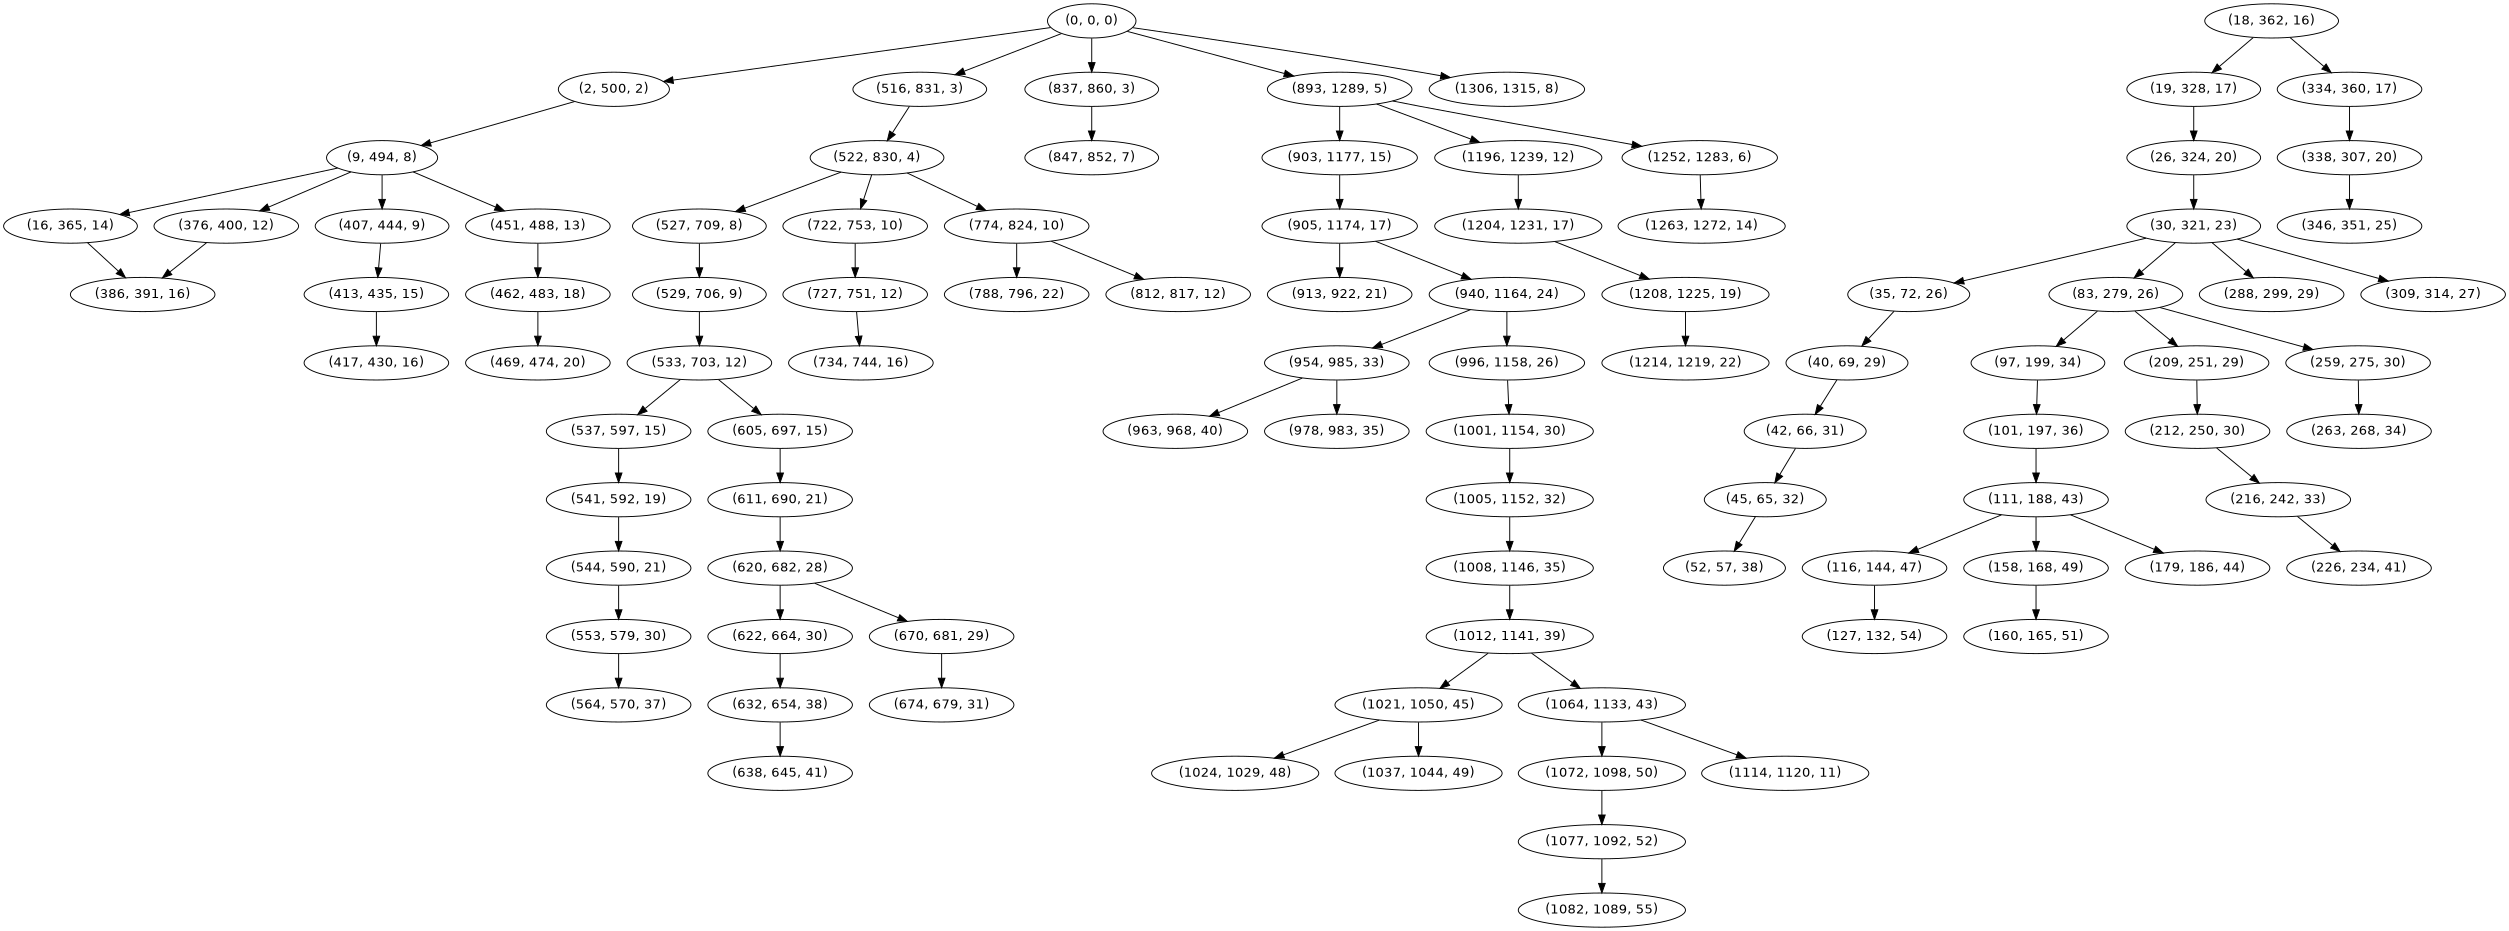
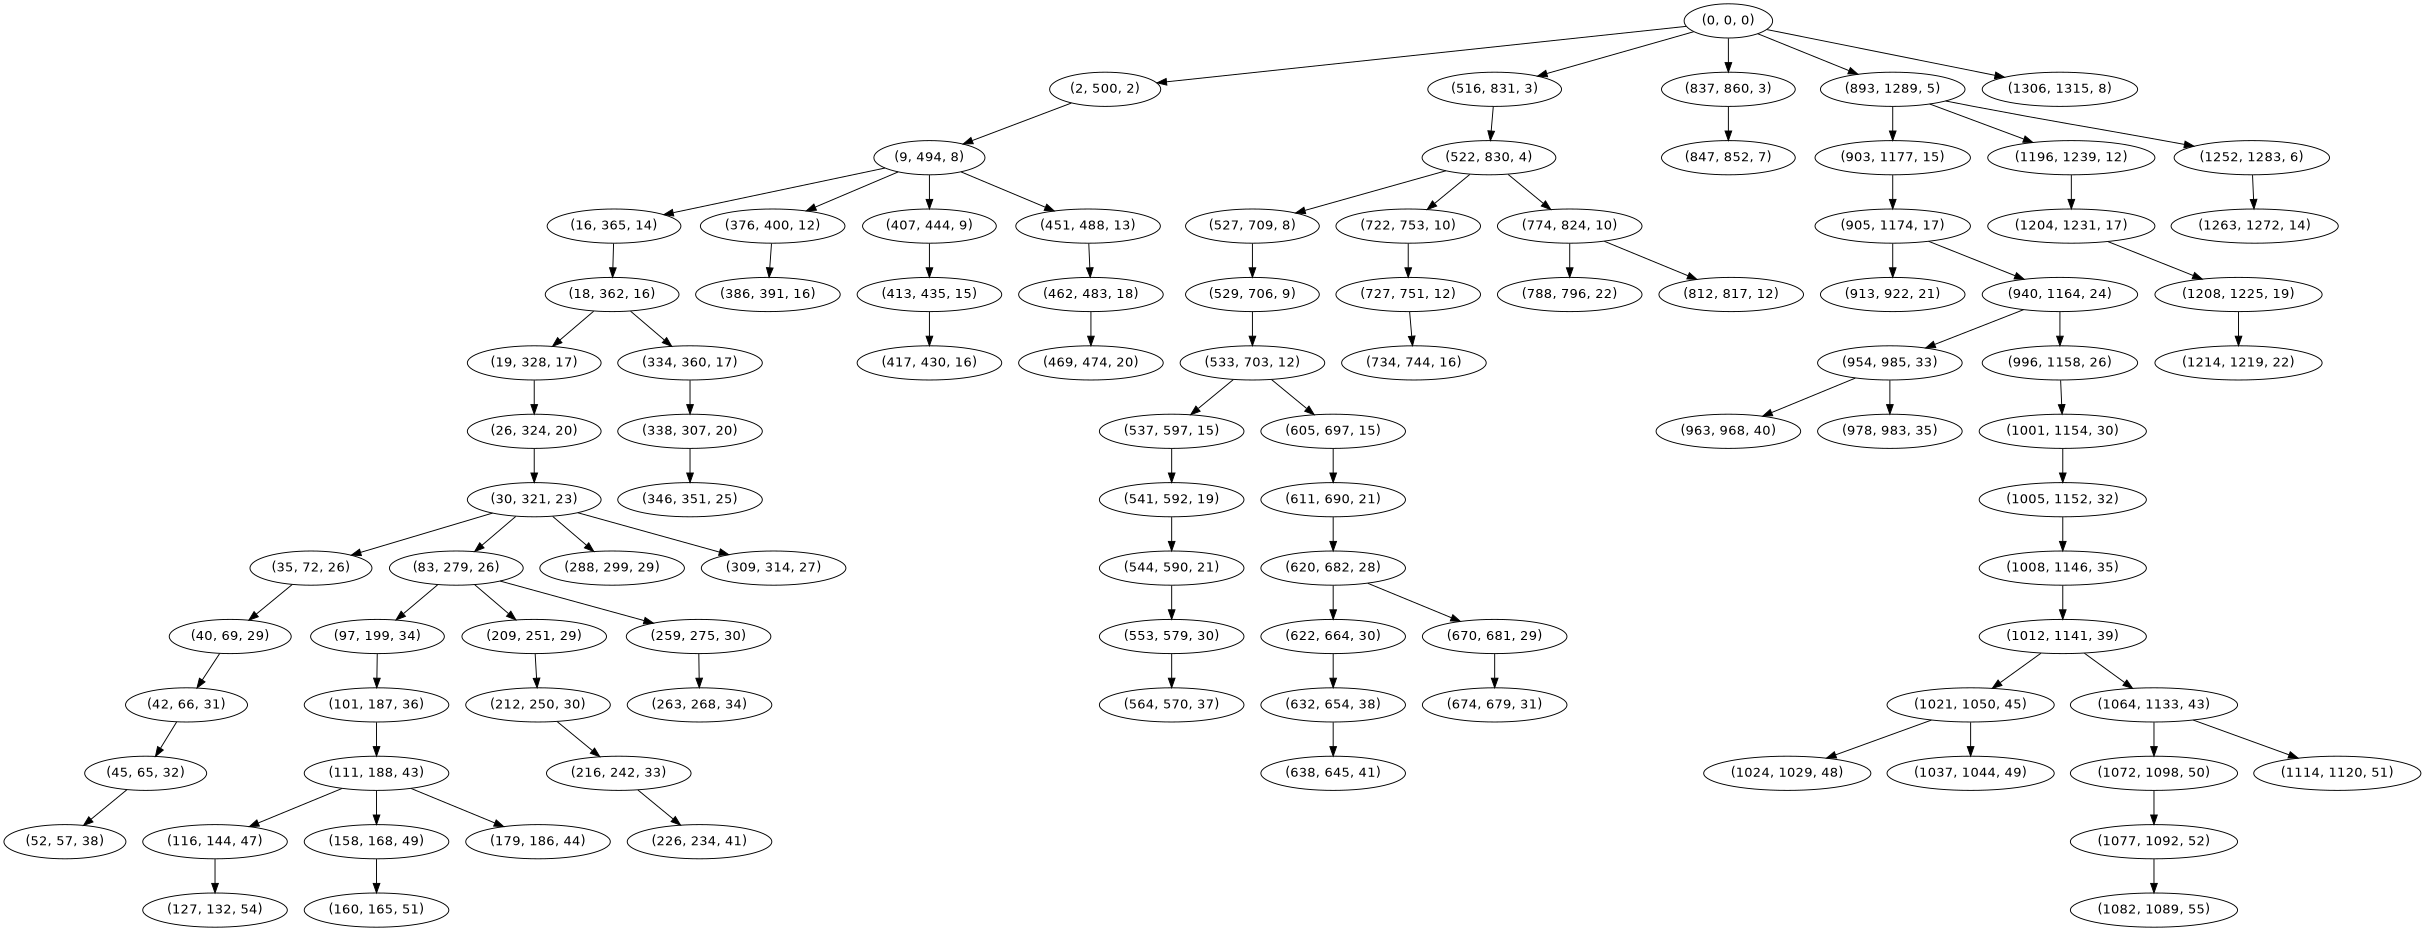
  digraph {
    fontname="DejaVu Sans"
    node [fontname="DejaVu Sans"]
    edge [fontname="DejaVu Sans"]
    "(0, 0, 0)"
    "(2, 500, 2)"
    "(516, 831, 3)"
    "(837, 860, 3)"
    "(893, 1289, 5)"
    "(1306, 1315, 8)"
    "(9, 494, 8)"
    "(522, 830, 4)"
    "(847, 852, 7)"
    "(903, 1177, 15)"
    "(1196, 1239, 12)"
    "(1252, 1283, 6)"
    "(16, 365, 14)"
    "(376, 400, 12)"
    "(407, 444, 9)"
    "(451, 488, 13)"
    "(18, 362, 16)"
    "(386, 391, 16)"
    "(413, 435, 15)"
    "(462, 483, 18)"
    "(19, 328, 17)"
    "(334, 360, 17)"
    "(26, 324, 20)"
    n24 [label="(338, 307, 20)"]
    "(30, 321, 23)"
    "(35, 72, 26)"
    "(83, 279, 26)"
    "(288, 299, 29)"
    "(309, 314, 27)"
    "(40, 69, 29)"
    "(97, 199, 34)"
    "(209, 251, 29)"
    "(259, 275, 30)"
    "(42, 66, 31)"
    "(45, 65, 32)"
    "(52, 57, 38)"
-   "(101, 197, 36)"
+   "(101, 197, 36)" [label="(101, 187, 36)"]
    "(212, 250, 30)"
    "(263, 268, 34)"
    "(111, 188, 43)"
    "(116, 144, 47)"
    "(158, 168, 49)"
    "(179, 186, 44)"
    "(127, 132, 54)"
    "(160, 165, 51)"
    "(216, 242, 33)"
    "(226, 234, 41)"
    "(346, 351, 25)"
    "(417, 430, 16)"
    "(469, 474, 20)"
    "(527, 709, 8)"
    "(722, 753, 10)"
    "(774, 824, 10)"
    "(529, 706, 9)"
    "(727, 751, 12)"
    "(788, 796, 22)"
    "(812, 817, 12)"
    "(533, 703, 12)"
    "(537, 597, 15)"
    "(605, 697, 15)"
    "(541, 592, 19)"
    "(611, 690, 21)"
    "(544, 590, 21)"
    "(553, 579, 30)"
    "(564, 570, 37)"
    "(620, 682, 28)"
    "(622, 664, 30)"
    "(670, 681, 29)"
    "(632, 654, 38)"
    "(674, 679, 31)"
    "(638, 645, 41)"
    "(734, 744, 16)"
    "(905, 1174, 17)"
    "(1204, 1231, 17)"
    "(1263, 1272, 14)"
    "(913, 922, 21)"
    "(940, 1164, 24)"
    "(954, 985, 33)"
    "(996, 1158, 26)"
    "(963, 968, 40)"
    "(978, 983, 35)"
    "(1001, 1154, 30)"
    "(1005, 1152, 32)"
    "(1008, 1146, 35)"
    "(1012, 1141, 39)"
    "(1021, 1050, 45)"
    "(1064, 1133, 43)"
    "(1024, 1029, 48)"
    "(1037, 1044, 49)"
    "(1072, 1098, 50)"
-   "(1114, 1120, 51)" [label="(1114, 1120, 11)"]
+   "(1114, 1120, 51)"
    "(1077, 1092, 52)"
    "(1082, 1089, 55)"
    "(1208, 1225, 19)"
    "(1214, 1219, 22)"
    "(0, 0, 0)" -> "(2, 500, 2)"
    "(0, 0, 0)" -> "(516, 831, 3)"
    "(0, 0, 0)" -> "(837, 860, 3)"
    "(0, 0, 0)" -> "(893, 1289, 5)"
    "(0, 0, 0)" -> "(1306, 1315, 8)"
    "(2, 500, 2)" -> "(9, 494, 8)"
    "(516, 831, 3)" -> "(522, 830, 4)"
    "(837, 860, 3)" -> "(847, 852, 7)"
    "(893, 1289, 5)" -> "(903, 1177, 15)"
    "(893, 1289, 5)" -> "(1196, 1239, 12)"
    "(893, 1289, 5)" -> "(1252, 1283, 6)"
    "(9, 494, 8)" -> "(16, 365, 14)"
    "(9, 494, 8)" -> "(376, 400, 12)"
    "(9, 494, 8)" -> "(407, 444, 9)"
    "(9, 494, 8)" -> "(451, 488, 13)"
    "(522, 830, 4)" -> "(527, 709, 8)"
    "(522, 830, 4)" -> "(722, 753, 10)"
    "(522, 830, 4)" -> "(774, 824, 10)"
    "(903, 1177, 15)" -> "(905, 1174, 17)"
    "(1196, 1239, 12)" -> "(1204, 1231, 17)"
    "(1252, 1283, 6)" -> "(1263, 1272, 14)"
-   "(16, 365, 14)" -> "(386, 391, 16)"
+   "(16, 365, 14)" -> "(18, 362, 16)"
    "(376, 400, 12)" -> "(386, 391, 16)"
    "(407, 444, 9)" -> "(413, 435, 15)"
    "(451, 488, 13)" -> "(462, 483, 18)"
    "(18, 362, 16)" -> "(19, 328, 17)"
    "(18, 362, 16)" -> "(334, 360, 17)"
    "(413, 435, 15)" -> "(417, 430, 16)"
    "(462, 483, 18)" -> "(469, 474, 20)"
    "(19, 328, 17)" -> "(26, 324, 20)"
    "(334, 360, 17)" -> n24
    "(26, 324, 20)" -> "(30, 321, 23)"
    n24 -> "(346, 351, 25)"
    "(30, 321, 23)" -> "(35, 72, 26)"
    "(30, 321, 23)" -> "(83, 279, 26)"
    "(30, 321, 23)" -> "(288, 299, 29)"
    "(30, 321, 23)" -> "(309, 314, 27)"
    "(35, 72, 26)" -> "(40, 69, 29)"
    "(83, 279, 26)" -> "(97, 199, 34)"
    "(83, 279, 26)" -> "(209, 251, 29)"
    "(83, 279, 26)" -> "(259, 275, 30)"
    "(40, 69, 29)" -> "(42, 66, 31)"
    "(97, 199, 34)" -> "(101, 197, 36)"
    "(209, 251, 29)" -> "(212, 250, 30)"
    "(259, 275, 30)" -> "(263, 268, 34)"
    "(42, 66, 31)" -> "(45, 65, 32)"
    "(45, 65, 32)" -> "(52, 57, 38)"
    "(101, 197, 36)" -> "(111, 188, 43)"
    "(212, 250, 30)" -> "(216, 242, 33)"
    "(111, 188, 43)" -> "(116, 144, 47)"
    "(111, 188, 43)" -> "(158, 168, 49)"
    "(111, 188, 43)" -> "(179, 186, 44)"
    "(116, 144, 47)" -> "(127, 132, 54)"
    "(158, 168, 49)" -> "(160, 165, 51)"
    "(216, 242, 33)" -> "(226, 234, 41)"
    "(527, 709, 8)" -> "(529, 706, 9)"
    "(722, 753, 10)" -> "(727, 751, 12)"
    "(774, 824, 10)" -> "(788, 796, 22)"
    "(774, 824, 10)" -> "(812, 817, 12)"
    "(529, 706, 9)" -> "(533, 703, 12)"
    "(727, 751, 12)" -> "(734, 744, 16)"
    "(533, 703, 12)" -> "(537, 597, 15)"
    "(533, 703, 12)" -> "(605, 697, 15)"
    "(537, 597, 15)" -> "(541, 592, 19)"
    "(605, 697, 15)" -> "(611, 690, 21)"
    "(541, 592, 19)" -> "(544, 590, 21)"
    "(611, 690, 21)" -> "(620, 682, 28)"
    "(544, 590, 21)" -> "(553, 579, 30)"
    "(553, 579, 30)" -> "(564, 570, 37)"
    "(620, 682, 28)" -> "(622, 664, 30)"
    "(620, 682, 28)" -> "(670, 681, 29)"
    "(622, 664, 30)" -> "(632, 654, 38)"
    "(670, 681, 29)" -> "(674, 679, 31)"
    "(632, 654, 38)" -> "(638, 645, 41)"
    "(905, 1174, 17)" -> "(913, 922, 21)"
    "(905, 1174, 17)" -> "(940, 1164, 24)"
    "(1204, 1231, 17)" -> "(1208, 1225, 19)"
    "(940, 1164, 24)" -> "(954, 985, 33)"
    "(940, 1164, 24)" -> "(996, 1158, 26)"
    "(954, 985, 33)" -> "(963, 968, 40)"
    "(954, 985, 33)" -> "(978, 983, 35)"
    "(996, 1158, 26)" -> "(1001, 1154, 30)"
    "(1001, 1154, 30)" -> "(1005, 1152, 32)"
    "(1005, 1152, 32)" -> "(1008, 1146, 35)"
    "(1008, 1146, 35)" -> "(1012, 1141, 39)"
    "(1012, 1141, 39)" -> "(1021, 1050, 45)"
    "(1012, 1141, 39)" -> "(1064, 1133, 43)"
    "(1021, 1050, 45)" -> "(1024, 1029, 48)"
    "(1021, 1050, 45)" -> "(1037, 1044, 49)"
    "(1064, 1133, 43)" -> "(1072, 1098, 50)"
    "(1064, 1133, 43)" -> "(1114, 1120, 51)"
    "(1072, 1098, 50)" -> "(1077, 1092, 52)"
    "(1077, 1092, 52)" -> "(1082, 1089, 55)"
    "(1208, 1225, 19)" -> "(1214, 1219, 22)"
  }
